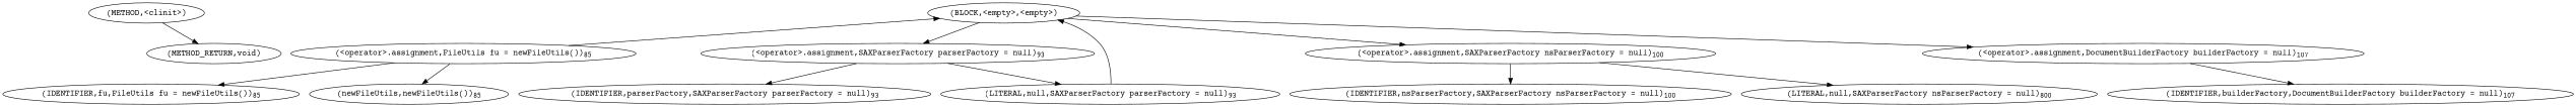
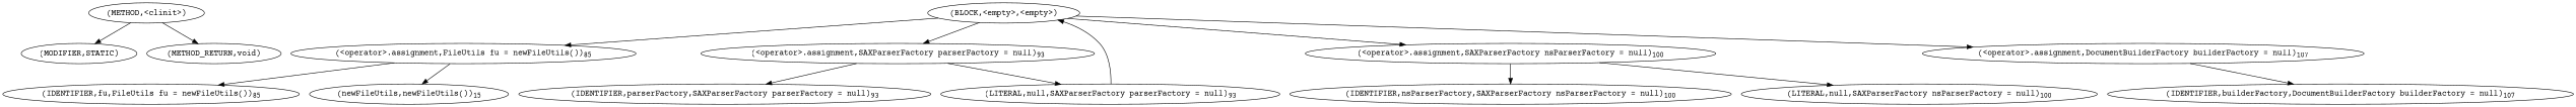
  digraph {
    fontname="Courier Prime"
    node [fontname="Courier Prime"]
    edge [fontname="Courier Prime"]
    n1 [label=<(METHOD,&lt;clinit&gt;)>]
+   n2 [label=<(MODIFIER,STATIC)>]
    n3 [label=<(METHOD_RETURN,void)>]
    n4 [label=<(BLOCK,&lt;empty&gt;,&lt;empty&gt;)>]
    n5 [label=<(&lt;operator&gt;.assignment,FileUtils fu = newFileUtils())<SUB>85</SUB>>]
    n6 [label=<(&lt;operator&gt;.assignment,SAXParserFactory parserFactory = null)<SUB>93</SUB>>]
    n7 [label=<(&lt;operator&gt;.assignment,SAXParserFactory nsParserFactory = null)<SUB>100</SUB>>]
    n8 [label=<(&lt;operator&gt;.assignment,DocumentBuilderFactory builderFactory = null)<SUB>107</SUB>>]
    n9 [label=<(IDENTIFIER,fu,FileUtils fu = newFileUtils())<SUB>85</SUB>>]
-   n10 [label=<(newFileUtils,newFileUtils())<SUB>85</SUB>>]
+   n10 [label=<(newFileUtils,newFileUtils())<SUB>15</SUB>>]
    n11 [label=<(IDENTIFIER,parserFactory,SAXParserFactory parserFactory = null)<SUB>93</SUB>>]
    n12 [label=<(LITERAL,null,SAXParserFactory parserFactory = null)<SUB>93</SUB>>]
    n13 [label=<(IDENTIFIER,nsParserFactory,SAXParserFactory nsParserFactory = null)<SUB>100</SUB>>]
-   n14 [label=<(LITERAL,null,SAXParserFactory nsParserFactory = null)<SUB>800</SUB>>]
+   n14 [label=<(LITERAL,null,SAXParserFactory nsParserFactory = null)<SUB>100</SUB>>]
    n15 [label=<(IDENTIFIER,builderFactory,DocumentBuilderFactory builderFactory = null)<SUB>107</SUB>>]
+   n1 -> n2
    n1 -> n3
-   n5 -> n4
+   n4 -> n5
    n4 -> n6
    n4 -> n7
    n4 -> n8
    n5 -> n9
    n5 -> n10
    n6 -> n11
    n6 -> n12
    n7 -> n13
    n7 -> n14
    n8 -> n15
    n12 -> n4
  }
